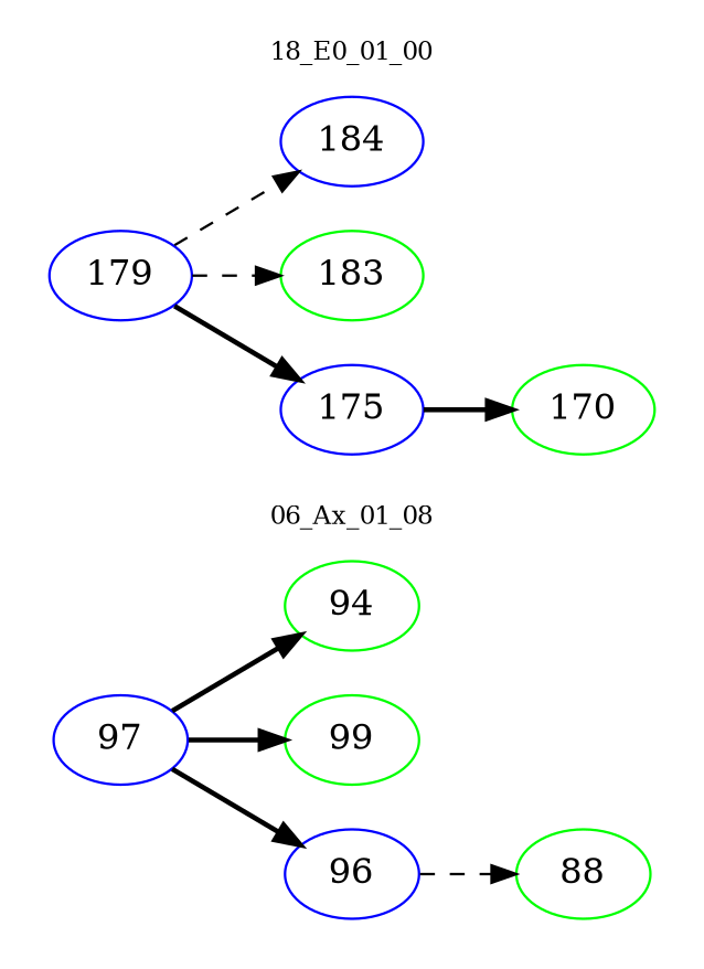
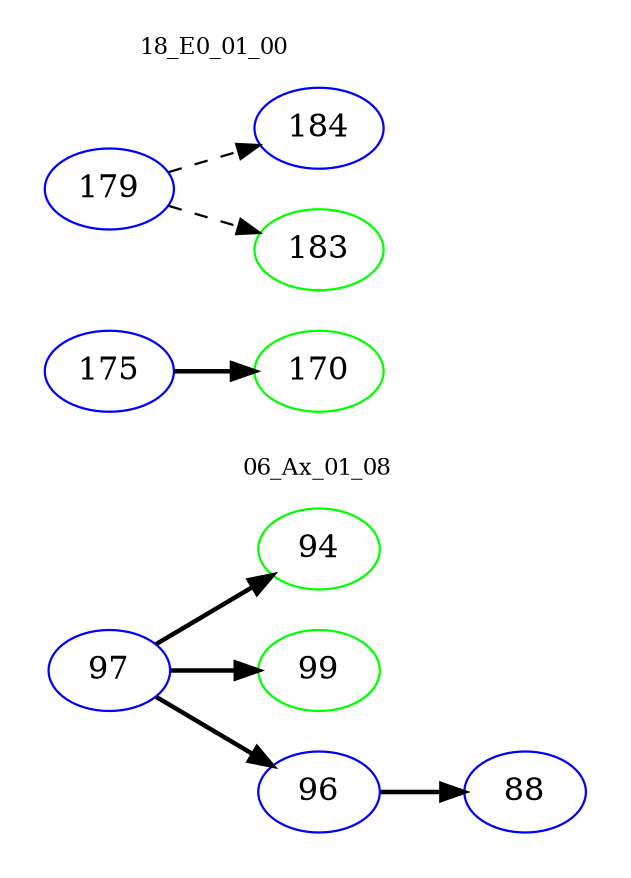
  digraph {
    rankdir=LR
    node [color=blue]
    edge [color=black style=bold]
    n1 [label=97]
    n2 [label=96]
    n3 [color=green label=99]
    n4 [color=green label=94]
-   n5 [color=green label=88]
+   n5 [label=88]
    n6 [label=179]
    n7 [label=175]
    n8 [color=green label=183]
    n9 [label=184]
    n10 [color=green label=170]
    subgraph cluster_1 {
      color=white
      fontsize=10
      label="06_Ax_01_08"
      n1
      n2
      n3
      n4
      n5
    }
    subgraph cluster_2 {
      color=white
      fontsize=10
      label="18_E0_01_00"
      n6
      n7
      n8
      n9
      n10
    }
    n1 -> n2
    n1 -> n3
    n1 -> n4
-   n2 -> n5 [style=dashed]
-   n6 -> n7
+   n2 -> n5
    n6 -> n8 [style=dashed]
    n6 -> n9 [style=dashed]
    n7 -> n10
  }
